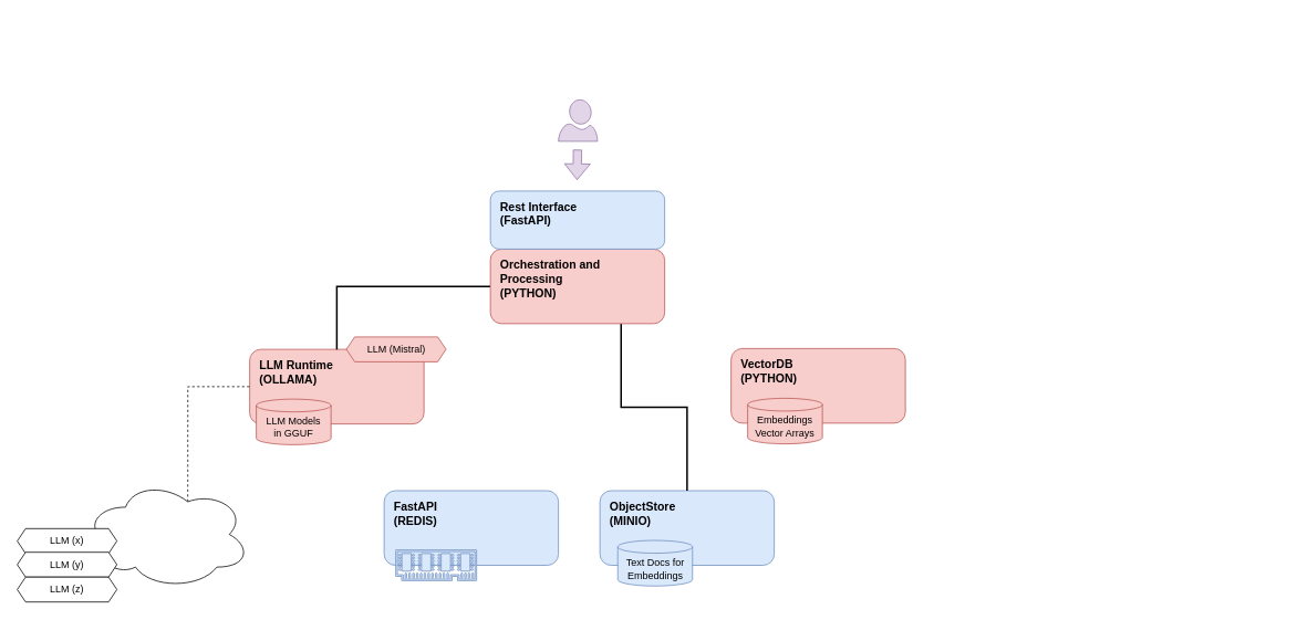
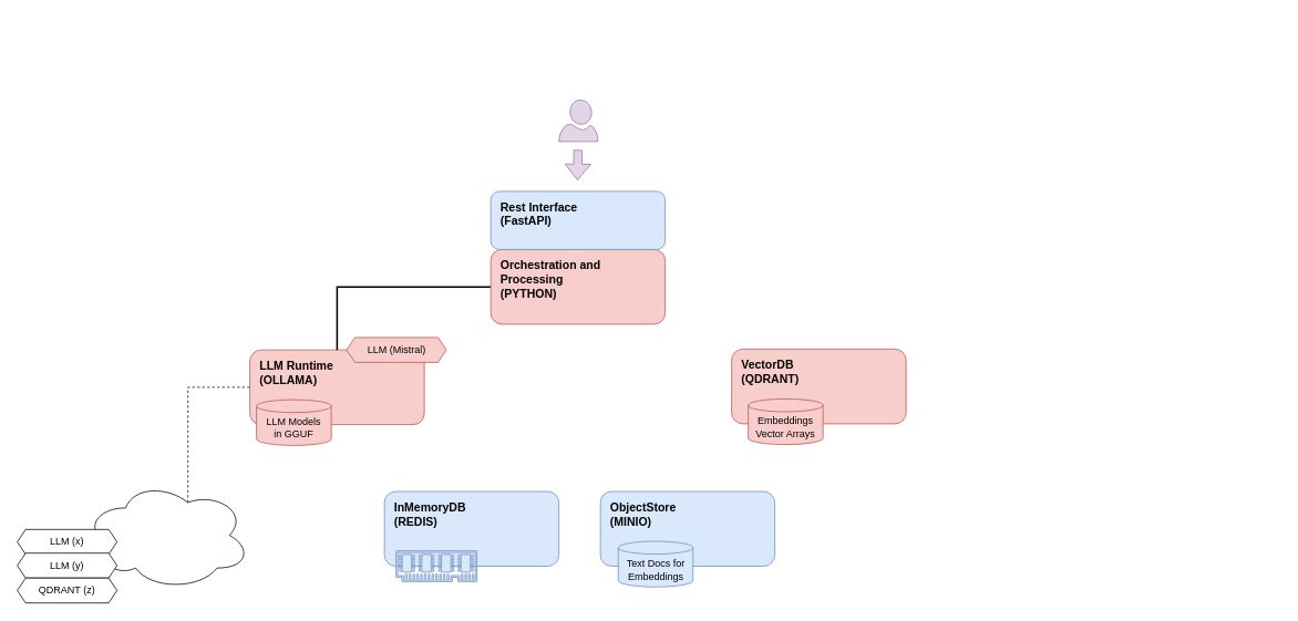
  <mxCell id="0" />
  <mxCell id="1" parent="0" />
  <mxCell id="2" value="LLM Runtime&lt;br style=&quot;font-size: 14px;&quot;&gt;(OLLAMA)" style="rounded=1;whiteSpace=wrap;html=1;fillColor=#f8cecc;strokeColor=#b85450;fontSize=14;align=left;spacingLeft=10;fontStyle=1;verticalAlign=top;spacingTop=4;" parent="1" vertex="1"><mxGeometry x="300" y="421" width="210" height="90" as="geometry" /></mxCell>
- <mxCell id="3" value="VectorDB&lt;br style=&quot;font-size: 14px;&quot;&gt;(PYTHON)" style="rounded=1;whiteSpace=wrap;html=1;fillColor=#f8cecc;strokeColor=#b85450;fontSize=14;align=left;spacingLeft=10;fontStyle=1;verticalAlign=top;spacingTop=4;" parent="1" vertex="1"><mxGeometry x="880" y="420" width="210" height="90" as="geometry" /></mxCell>
+ <mxCell id="3" value="VectorDB&lt;br style=&quot;font-size: 14px;&quot;&gt;(QDRANT)" style="rounded=1;whiteSpace=wrap;html=1;fillColor=#f8cecc;strokeColor=#b85450;fontSize=14;align=left;spacingLeft=10;fontStyle=1;verticalAlign=top;spacingTop=4;" parent="1" vertex="1"><mxGeometry x="880" y="420" width="210" height="90" as="geometry" /></mxCell>
  <mxCell id="4" value="" style="shape=image;verticalLabelPosition=bottom;labelBackgroundColor=default;verticalAlign=top;aspect=fixed;imageAspect=0;image=https://images.seeklogo.com/logo-png/49/3/qdrant-icon-logo-png_seeklogo-497960.png;" parent="1" vertex="1"><mxGeometry x="1015" y="427" width="65" height="65" as="geometry" /></mxCell>
  <mxCell id="5" value="" style="shape=image;verticalLabelPosition=bottom;labelBackgroundColor=default;verticalAlign=top;aspect=fixed;imageAspect=0;image=https://vectorseek.com/wp-content/uploads/2025/02/Ollama-Logo-SVG-PNG-Vector.png;" parent="1" vertex="1"><mxGeometry x="460" y="442" width="31.06" height="41" as="geometry" /></mxCell>
  <mxCell id="6" value="LLM Models&lt;br style=&quot;font-size: 12px;&quot;&gt;in GGUF" style="shape=cylinder3;whiteSpace=wrap;html=1;boundedLbl=1;backgroundOutline=1;size=7.714;fontSize=12;fillColor=#f8cecc;strokeColor=#b85450;" parent="1" vertex="1"><mxGeometry x="308" y="481" width="90" height="55" as="geometry" /></mxCell>
  <mxCell id="7" value="Embeddings&lt;br style=&quot;font-size: 12px;&quot;&gt;Vector Arrays" style="shape=cylinder3;whiteSpace=wrap;html=1;boundedLbl=1;backgroundOutline=1;size=7.714;fontSize=12;fillColor=#f8cecc;strokeColor=#b85450;" parent="1" vertex="1"><mxGeometry x="900" y="480" width="90" height="55" as="geometry" /></mxCell>
- <mxCell id="8" value="FastAPI&lt;br style=&quot;font-size: 14px;&quot;&gt;(REDIS)" style="rounded=1;whiteSpace=wrap;html=1;fillColor=#dae8fc;strokeColor=#6c8ebf;fontSize=14;align=left;spacingLeft=10;fontStyle=1;verticalAlign=top;spacingTop=4;" parent="1" vertex="1"><mxGeometry x="462" y="591.5" width="210" height="90" as="geometry" /></mxCell>
+ <mxCell id="8" value="InMemoryDB&lt;br style=&quot;font-size: 14px;&quot;&gt;(REDIS)" style="rounded=1;whiteSpace=wrap;html=1;fillColor=#dae8fc;strokeColor=#6c8ebf;fontSize=14;align=left;spacingLeft=10;fontStyle=1;verticalAlign=top;spacingTop=4;" parent="1" vertex="1"><mxGeometry x="462" y="591.5" width="210" height="90" as="geometry" /></mxCell>
  <mxCell id="9" value="" style="shape=image;verticalLabelPosition=bottom;labelBackgroundColor=default;verticalAlign=top;aspect=fixed;imageAspect=0;image=https://www.datasciencewithraghav.com/wp-content/uploads/2022/07/Redis_Logo.svg_-e1657567730788.png;" parent="1" vertex="1"><mxGeometry x="592" y="609" width="66.99" height="55" as="geometry" /></mxCell>
  <mxCell id="10" value="" style="sketch=0;pointerEvents=1;shadow=0;dashed=0;html=1;strokeColor=#6c8ebf;fillColor=#dae8fc;aspect=fixed;labelPosition=center;verticalLabelPosition=bottom;verticalAlign=top;align=center;outlineConnect=0;shape=mxgraph.vvd.memory;fontSize=12;" parent="1" vertex="1"><mxGeometry x="476" y="663" width="97.37" height="37" as="geometry" /></mxCell>
  <mxCell id="11" value="ObjectStore&lt;br style=&quot;font-size: 14px;&quot;&gt;(MINIO)" style="rounded=1;whiteSpace=wrap;html=1;fillColor=#dae8fc;strokeColor=#6c8ebf;fontSize=14;align=left;spacingLeft=10;fontStyle=1;verticalAlign=top;spacingTop=4;" parent="1" vertex="1"><mxGeometry x="722" y="591.5" width="210" height="90" as="geometry" /></mxCell>
  <mxCell id="12" value="Text Docs for Embeddings" style="shape=cylinder3;whiteSpace=wrap;html=1;boundedLbl=1;backgroundOutline=1;size=7.714;fontSize=12;fillColor=#dae8fc;strokeColor=#6c8ebf;" parent="1" vertex="1"><mxGeometry x="743.51" y="651.5" width="90" height="55" as="geometry" /></mxCell>
  <mxCell id="13" value="" style="shape=image;verticalLabelPosition=bottom;labelBackgroundColor=default;verticalAlign=top;aspect=fixed;imageAspect=0;image=https://www.logomaker.com/wp-content/uploads/2018/03/Minio_logo.png;" parent="1" vertex="1"><mxGeometry x="850" y="601.5" width="102.2" height="70" as="geometry" /></mxCell>
  <mxCell id="14" style="edgeStyle=orthogonalEdgeStyle;rounded=0;orthogonalLoop=1;jettySize=auto;html=1;exitX=0;exitY=0.5;exitDx=0;exitDy=0;fontSize=12;endArrow=none;endFill=0;strokeWidth=2;" parent="1" source="16" target="2" edge="1"><mxGeometry relative="1" as="geometry" /></mxCell>
- <mxCell id="15" style="edgeStyle=orthogonalEdgeStyle;rounded=0;orthogonalLoop=1;jettySize=auto;html=1;exitX=0.75;exitY=1;exitDx=0;exitDy=0;strokeWidth=2;fontSize=12;endArrow=none;endFill=0;" parent="1" source="16" target="11" edge="1"><mxGeometry relative="1" as="geometry" /></mxCell>
  <mxCell id="16" value="Orchestration and &lt;br&gt;Processing&lt;br&gt;(PYTHON)" style="rounded=1;whiteSpace=wrap;html=1;fillColor=#f8cecc;strokeColor=#b85450;fontSize=14;align=left;spacingLeft=10;fontStyle=1;verticalAlign=top;spacingTop=4;" parent="1" vertex="1"><mxGeometry x="590" y="300" width="210" height="90" as="geometry" /></mxCell>
  <mxCell id="17" value="" style="shape=image;verticalLabelPosition=bottom;labelBackgroundColor=default;verticalAlign=top;aspect=fixed;imageAspect=0;image=https://brandslogos.com/wp-content/uploads/images/large/python-logo.png;" parent="1" vertex="1"><mxGeometry x="734" y="318" width="53.2" height="53" as="geometry" /></mxCell>
  <mxCell id="18" value="Rest Interface&lt;br style=&quot;font-size: 14px;&quot;&gt;(FastAPI)" style="rounded=1;whiteSpace=wrap;html=1;fillColor=#dae8fc;strokeColor=#6c8ebf;fontSize=14;align=left;spacingLeft=10;fontStyle=1;verticalAlign=top;spacingTop=4;" parent="1" vertex="1"><mxGeometry x="590" y="230" width="210" height="70" as="geometry" /></mxCell>
  <mxCell id="19" value="" style="shape=image;verticalLabelPosition=bottom;labelBackgroundColor=default;verticalAlign=top;aspect=fixed;imageAspect=0;image=https://images.seeklogo.com/logo-png/42/3/fastapi-logo-png_seeklogo-425420.png;" parent="1" vertex="1"><mxGeometry x="728.7" y="236.25" width="57.5" height="57.5" as="geometry" /></mxCell>
  <mxCell id="20" value="" style="shape=image;verticalLabelPosition=bottom;labelBackgroundColor=default;verticalAlign=top;aspect=fixed;imageAspect=0;image=https://cdn-icons-png.flaticon.com/512/2586/2586221.png;" parent="1" vertex="1"><mxGeometry x="416" y="484" width="64" height="64" as="geometry" /></mxCell>
  <mxCell id="21" value="LLM (Mistral)" style="shape=hexagon;perimeter=hexagonPerimeter2;whiteSpace=wrap;html=1;fixedSize=1;size=10;fillColor=#f8cecc;strokeColor=#b85450;" vertex="1" parent="1"><mxGeometry x="416.53" y="406" width="120" height="30" as="geometry" /></mxCell>
  <mxCell id="22" value="" style="shape=image;verticalLabelPosition=bottom;labelBackgroundColor=default;verticalAlign=top;aspect=fixed;imageAspect=0;image=https://cdn.icon-icons.com/icons2/77/PNG/128/adobe_pdf_document_14979.png;" vertex="1" parent="1"><mxGeometry x="1460" y="125.75" width="74" height="74" as="geometry" /></mxCell>
  <mxCell id="23" value="" style="shape=image;verticalLabelPosition=bottom;labelBackgroundColor=default;verticalAlign=top;aspect=fixed;imageAspect=0;image=https://cdn-icons-png.flaticon.com/512/6162/6162542.png;" vertex="1" parent="1"><mxGeometry x="1460" y="253" width="80" height="80" as="geometry" /></mxCell>
  <mxCell id="24" value="" style="shape=image;verticalLabelPosition=bottom;labelBackgroundColor=default;verticalAlign=top;aspect=fixed;imageAspect=0;image=https://cdn-icons-png.flaticon.com/512/11971/11971419.png;" vertex="1" parent="1"><mxGeometry x="1460" y="20" width="70" height="70" as="geometry" /></mxCell>
  <mxCell id="25" value="" style="shape=image;verticalLabelPosition=bottom;labelBackgroundColor=default;verticalAlign=top;aspect=fixed;imageAspect=0;image=https://cdn-icons-png.flaticon.com/512/173/173075.png;" vertex="1" parent="1"><mxGeometry x="1462" y="364" width="72" height="72" as="geometry" /></mxCell>
  <mxCell id="26" style="edgeStyle=orthogonalEdgeStyle;rounded=0;orthogonalLoop=1;jettySize=auto;html=1;exitX=0.625;exitY=0.2;exitDx=0;exitDy=0;exitPerimeter=0;entryX=0;entryY=0.5;entryDx=0;entryDy=0;dashed=1;startArrow=none;startFill=0;endArrow=none;" edge="1" parent="1" source="27" target="2"><mxGeometry relative="1" as="geometry" /></mxCell>
  <mxCell id="27" value="" style="ellipse;shape=cloud;whiteSpace=wrap;html=1;" vertex="1" parent="1"><mxGeometry x="100.45" y="578.5" width="200" height="131.5" as="geometry" /></mxCell>
  <mxCell id="28" value="" style="shape=image;verticalLabelPosition=bottom;labelBackgroundColor=default;verticalAlign=top;aspect=fixed;imageAspect=0;image=https://huggingface.co/front/assets/huggingface_logo-noborder.svg;" vertex="1" parent="1"><mxGeometry x="174" y="604" width="52.9" height="49" as="geometry" /></mxCell>
  <mxCell id="29" value="" style="sketch=0;aspect=fixed;pointerEvents=1;shadow=0;dashed=0;html=1;strokeColor=#9673a6;labelPosition=center;verticalLabelPosition=bottom;verticalAlign=top;align=center;fillColor=#e1d5e7;shape=mxgraph.azure.user" vertex="1" parent="1"><mxGeometry x="672" y="120" width="47" height="50" as="geometry" /></mxCell>
  <mxCell id="30" value="" style="shape=flexArrow;endArrow=classic;html=1;rounded=0;fillColor=#e1d5e7;strokeColor=#9673a6;" edge="1" parent="1"><mxGeometry width="50" height="50" relative="1" as="geometry"><mxPoint x="695" y="180" as="sourcePoint" /><mxPoint x="694.5" y="216.75" as="targetPoint" /></mxGeometry></mxCell>
  <mxCell id="31" value="LLM (x)" style="shape=hexagon;perimeter=hexagonPerimeter2;whiteSpace=wrap;html=1;fixedSize=1;size=10;" vertex="1" parent="1"><mxGeometry x="20" y="637.25" width="120" height="30" as="geometry" /></mxCell>
  <mxCell id="32" value="LLM (y)" style="shape=hexagon;perimeter=hexagonPerimeter2;whiteSpace=wrap;html=1;fixedSize=1;size=10;" vertex="1" parent="1"><mxGeometry x="20" y="665.75" width="120" height="30" as="geometry" /></mxCell>
- <mxCell id="33" value="LLM (z)" style="shape=hexagon;perimeter=hexagonPerimeter2;whiteSpace=wrap;html=1;fixedSize=1;size=10;" vertex="1" parent="1"><mxGeometry x="20" y="695.75" width="120" height="30" as="geometry" /></mxCell>
+ <mxCell id="33" value="QDRANT (z)" style="shape=hexagon;perimeter=hexagonPerimeter2;whiteSpace=wrap;html=1;fixedSize=1;size=10;" vertex="1" parent="1"><mxGeometry x="20" y="695.75" width="120" height="30" as="geometry" /></mxCell>
